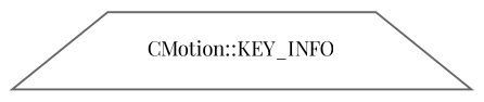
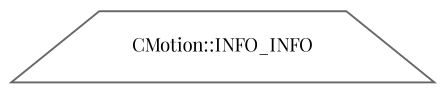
  digraph {
    rankdir=LR
    fontname="Playfair Display"
-   n1 [color=grey40 fillcolor=white fontname="Playfair Display" fontsize=10 height=0.2 label="CMotion::KEY_INFO" shape=trapezium style=filled width=0.4]
+   n1 [color=grey40 fillcolor=white fontname="Playfair Display" fontsize=10 height=0.2 label="CMotion::INFO_INFO" shape=trapezium style=filled width=0.4]
  }
